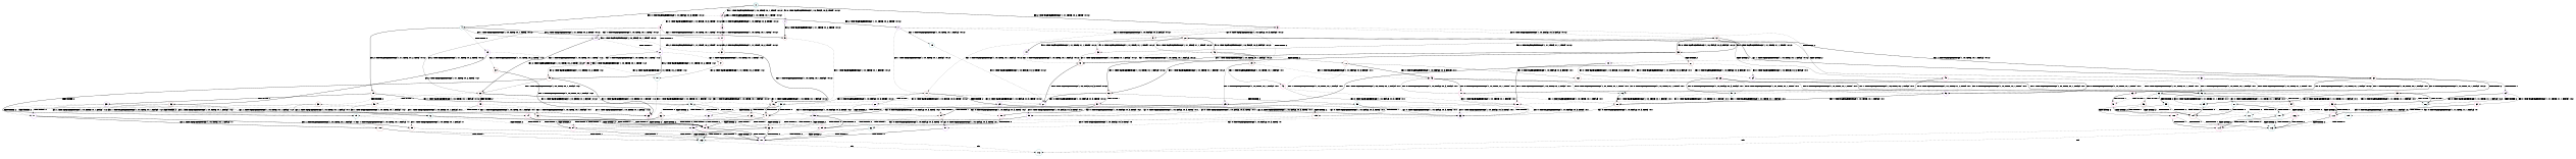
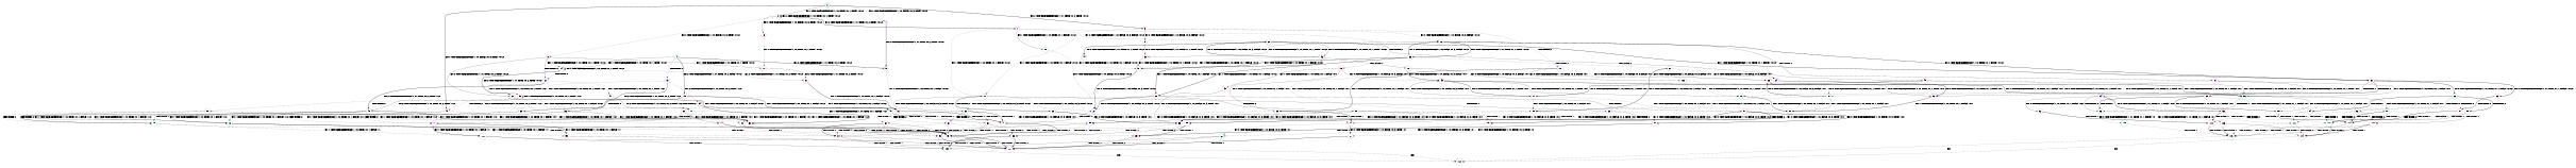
  digraph {
    fontname="DejaVu Serif"
    node [color=brown fontname="DejaVu Serif" shape=circle]
    edge [fontname="DejaVu Serif" style=dashed]
    0 [color=teal peripheries=2]
    1 [color=purple]
    2 [color=deeppink]
    3 [color=deeppink]
    4 [color=teal]
    5
    6 [color=deeppink]
    7 [color=purple]
    8 [color=deeppink]
    9
    10 [color=purple]
    11
    12
    13 [color=purple]
    14 [color=purple]
    15
    16
    17 [color=deeppink]
    18 [color=teal]
    19
    20
    21 [color=purple]
    22
    23 [color=deeppink]
    24 [color=purple]
    25 [color=purple]
    26 [color=deeppink]
    27 [color=purple]
    28 [color=purple]
    29 [color=purple]
    30 [color=teal]
    31 [color=purple]
    32
    33
    34
    35 [color=deeppink]
    36
    37
    38
    39 [color=purple]
    40 [color=teal]
    41
    42 [color=deeppink]
    43 [color=deeppink]
    44 [color=purple]
    45 [color=deeppink]
    46
    47
    48
    49 [color=deeppink]
    50
    51
    52 [color=purple]
    53 [color=purple]
    54
    55 [color=purple]
    56 [color=teal]
    57 [color=teal]
    58 [color=deeppink]
    59 [color=purple]
    60
    61 [color=purple]
    62
    63 [color=deeppink]
    64 [color=purple]
    65
    66 [color=teal]
    67
    68
    69 [color=deeppink]
    70 [color=teal]
    71 [color=purple]
    72 [color=teal]
    73
    74 [color=deeppink]
    75 [color=deeppink]
    76 [color=teal]
    77 [color=deeppink]
    78
    79 [color=teal]
    80
    81 [color=purple]
    82 [color=teal]
    83
    84 [color=deeppink]
    85 [color=teal]
    86 [color=teal]
    87 [color=teal]
    88 [color=deeppink]
    89 [color=deeppink]
    90 [color=purple]
    91 [color=deeppink]
    92 [color=deeppink]
    93 [color=deeppink]
    94
    95 [color=teal]
    96
    97 [color=deeppink]
    98 [color=teal]
    99
    100
    101 [color=purple]
    102
    103 [color=teal]
    104
    105 [color=teal]
    106 [color=deeppink]
    107 [color=teal]
    108 [color=deeppink]
    109
    110 [color=deeppink]
    111 [color=teal]
    112 [color=teal]
    113 [color=teal]
    114 [color=deeppink]
    0 -> 1 [label="EX !0 !ATOMIC_EXCH_BRANCH (1, +0, FALSE, +0, 3, TRUE) !:0:1:2:"]
    0 -> 2 [label="EX !1 !ATOMIC_EXCH_BRANCH (1, +0, TRUE, +0, 1, TRUE) !:0:1:2:" style=solid]
    0 -> 3 [label="EX !2 !ATOMIC_EXCH_BRANCH (1, +1, TRUE, +0, 2, TRUE) !:0:1:2:" style=bold]
-   0 -> 4 [label="EX !0 !ATOMIC_EXCH_BRANCH (1, +0, FALSE, +0, 3, TRUE) !:0:1:2:" style=bold]
+   0 -> 49 [label="EX !0 !ATOMIC_EXCH_BRANCH (1, +0, FALSE, +0, 3, TRUE) !:0:1:2:" style=bold]
    1 -> 5 [label="EX !2 !ATOMIC_EXCH_BRANCH (1, +1, TRUE, +0, 2, TRUE) !:0:1:2:" style=bold]
    2 -> 2 [label="EX !1 !ATOMIC_EXCH_BRANCH (1, +0, TRUE, +0, 1, TRUE) !:0:1:2:" style=bold]
    2 -> 6 [label="EX !0 !ATOMIC_EXCH_BRANCH (1, +0, FALSE, +0, 3, TRUE) !:0:1:2:" style=solid]
    2 -> 7 [label="EX !2 !ATOMIC_EXCH_BRANCH (1, +1, TRUE, +0, 2, TRUE) !:0:1:2:" style=bold]
    2 -> 8 [label="EX !0 !ATOMIC_EXCH_BRANCH (1, +0, FALSE, +0, 3, TRUE) !:0:1:2:"]
    3 -> 9 [label="EX !0 !ATOMIC_EXCH_BRANCH (1, +0, FALSE, +0, 3, FALSE) !:0:1:2:" style=solid]
    3 -> 10 [label="TERMINATE !2"]
    3 -> 11 [label="EX !1 !ATOMIC_EXCH_BRANCH (1, +0, TRUE, +0, 1, FALSE) !:0:1:2:"]
    3 -> 12 [label="EX !0 !ATOMIC_EXCH_BRANCH (1, +0, FALSE, +0, 3, FALSE) !:0:1:2:"]
    4 -> 5 [label="EX !2 !ATOMIC_EXCH_BRANCH (1, +1, TRUE, +0, 2, TRUE) !:0:1:2:" style=bold]
    4 -> 13 [label="TERMINATE !0"]
    4 -> 14 [label="EX !1 !ATOMIC_EXCH_BRANCH (1, +0, TRUE, +0, 1, TRUE) !:0:1:2:" style=solid]
    4 -> 15 [label="EX !2 !ATOMIC_EXCH_BRANCH (1, +1, TRUE, +0, 2, TRUE) !:0:1:2:" style=bold]
    5 -> 16 [label="EX !1 !ATOMIC_EXCH_BRANCH (1, +0, TRUE, +0, 1, FALSE) !:0:1:2:"]
    6 -> 17 [label="EX !1 !ATOMIC_EXCH_BRANCH (1, +0, TRUE, +0, 1, TRUE) !:0:1:2:"]
    7 -> 11 [label="EX !1 !ATOMIC_EXCH_BRANCH (1, +0, TRUE, +0, 1, FALSE) !:0:1:2:"]
    7 -> 18 [label="EX !1 !ATOMIC_EXCH_BRANCH (1, +0, TRUE, +0, 1, FALSE) !:0:1:2:" style=solid]
    7 -> 19 [label="TERMINATE !2"]
    7 -> 20 [label="EX !0 !ATOMIC_EXCH_BRANCH (1, +0, FALSE, +0, 3, FALSE) !:0:1:2:"]
    8 -> 14 [label="EX !1 !ATOMIC_EXCH_BRANCH (1, +0, TRUE, +0, 1, TRUE) !:0:1:2:"]
    8 -> 17 [label="EX !1 !ATOMIC_EXCH_BRANCH (1, +0, TRUE, +0, 1, TRUE) !:0:1:2:" style=solid]
    8 -> 21 [label="TERMINATE !0" style=solid]
    8 -> 22 [label="EX !2 !ATOMIC_EXCH_BRANCH (1, +1, TRUE, +0, 2, TRUE) !:0:1:2:" style=solid]
    9 -> 23 [label="EX !0 !ATOMIC_EXCH_BRANCH (1, +1, TRUE, +1, 1, TRUE) !:0:1:2:" style=solid]
    10 -> 24 [label="EX !0 !ATOMIC_EXCH_BRANCH (1, +0, FALSE, +0, 3, FALSE) !:0:1:"]
    10 -> 25 [label="EX !1 !ATOMIC_EXCH_BRANCH (1, +0, TRUE, +0, 1, FALSE) !:0:1:" style=bold]
    10 -> 26 [label="EX !0 !ATOMIC_EXCH_BRANCH (1, +0, FALSE, +0, 3, FALSE) !:0:1:" style=solid]
    11 -> 27 [label="EX !0 !ATOMIC_EXCH_BRANCH (1, +0, FALSE, +0, 3, TRUE) !:0:1:2:"]
    11 -> 28 [label="TERMINATE !1" style=solid]
    11 -> 29 [label="TERMINATE !2" style=bold]
    11 -> 30 [label="EX !0 !ATOMIC_EXCH_BRANCH (1, +0, FALSE, +0, 3, TRUE) !:0:1:2:" style=solid]
    12 -> 23 [label="EX !0 !ATOMIC_EXCH_BRANCH (1, +1, TRUE, +1, 1, TRUE) !:0:1:2:" style=solid]
    12 -> 31 [label="TERMINATE !2" style=solid]
    12 -> 32 [label="EX !1 !ATOMIC_EXCH_BRANCH (1, +0, TRUE, +0, 1, FALSE) !:0:1:2:" style=bold]
    12 -> 33 [label="EX !0 !ATOMIC_EXCH_BRANCH (1, +1, TRUE, +1, 1, TRUE) !:0:1:2:" style=bold]
    13 -> 34 [label="EX !2 !ATOMIC_EXCH_BRANCH (1, +1, TRUE, +0, 2, TRUE) !:1:2:"]
    13 -> 35 [label="EX !1 !ATOMIC_EXCH_BRANCH (1, +0, TRUE, +0, 1, TRUE) !:1:2:"]
    13 -> 36 [label="EX !2 !ATOMIC_EXCH_BRANCH (1, +1, TRUE, +0, 2, TRUE) !:1:2:" style=bold]
    14 -> 14 [label="EX !1 !ATOMIC_EXCH_BRANCH (1, +0, TRUE, +0, 1, TRUE) !:0:1:2:"]
    14 -> 21 [label="TERMINATE !0"]
    14 -> 22 [label="EX !2 !ATOMIC_EXCH_BRANCH (1, +1, TRUE, +0, 2, TRUE) !:0:1:2:" style=bold]
    14 -> 37 [label="EX !2 !ATOMIC_EXCH_BRANCH (1, +1, TRUE, +0, 2, TRUE) !:0:1:2:"]
    15 -> 16 [label="EX !1 !ATOMIC_EXCH_BRANCH (1, +0, TRUE, +0, 1, FALSE) !:0:1:2:"]
    15 -> 38 [label="TERMINATE !2"]
    15 -> 39 [label="TERMINATE !0" style=bold]
    15 -> 40 [label="EX !1 !ATOMIC_EXCH_BRANCH (1, +0, TRUE, +0, 1, FALSE) !:0:1:2:" style=bold]
    16 -> 41 [label="TERMINATE !0" style=bold]
    17 -> 37 [label="EX !2 !ATOMIC_EXCH_BRANCH (1, +1, TRUE, +0, 2, TRUE) !:0:1:2:" style=solid]
    18 -> 27 [label="EX !0 !ATOMIC_EXCH_BRANCH (1, +0, FALSE, +0, 3, TRUE) !:0:1:2:"]
    19 -> 25 [label="EX !1 !ATOMIC_EXCH_BRANCH (1, +0, TRUE, +0, 1, FALSE) !:0:1:" style=solid]
    19 -> 42 [label="EX !1 !ATOMIC_EXCH_BRANCH (1, +0, TRUE, +0, 1, FALSE) !:0:1:" style=solid]
    19 -> 43 [label="EX !0 !ATOMIC_EXCH_BRANCH (1, +0, FALSE, +0, 3, FALSE) !:0:1:"]
    20 -> 32 [label="EX !1 !ATOMIC_EXCH_BRANCH (1, +0, TRUE, +0, 1, FALSE) !:0:1:2:" style=bold]
    20 -> 44 [label="EX !0 !ATOMIC_EXCH_BRANCH (1, +1, TRUE, +1, 1, TRUE) !:0:1:2:" style=bold]
    20 -> 45 [label="TERMINATE !2" style=solid]
    20 -> 46 [label="EX !0 !ATOMIC_EXCH_BRANCH (1, +1, TRUE, +1, 1, TRUE) !:0:1:2:" style=solid]
    21 -> 35 [label="EX !1 !ATOMIC_EXCH_BRANCH (1, +0, TRUE, +0, 1, TRUE) !:1:2:" style=solid]
    21 -> 47 [label="EX !1 !ATOMIC_EXCH_BRANCH (1, +0, TRUE, +0, 1, TRUE) !:1:2:"]
    21 -> 48 [label="EX !2 !ATOMIC_EXCH_BRANCH (1, +1, TRUE, +0, 2, TRUE) !:1:2:" style=bold]
    22 -> 16 [label="EX !1 !ATOMIC_EXCH_BRANCH (1, +0, TRUE, +0, 1, FALSE) !:0:1:2:" style=bold]
    22 -> 40 [label="EX !1 !ATOMIC_EXCH_BRANCH (1, +0, TRUE, +0, 1, FALSE) !:0:1:2:"]
    22 -> 49 [label="TERMINATE !2"]
    22 -> 50 [label="TERMINATE !0"]
    23 -> 51 [label="EX !1 !ATOMIC_EXCH_BRANCH (1, +0, TRUE, +0, 1, FALSE) !:0:1:2:" style=solid]
    24 -> 52 [label="EX !0 !ATOMIC_EXCH_BRANCH (1, +1, TRUE, +1, 1, TRUE) !:0:1:" style=bold]
    25 -> 53 [label="EX !0 !ATOMIC_EXCH_BRANCH (1, +0, FALSE, +0, 3, TRUE) !:0:1:" style=solid]
    25 -> 54 [label="TERMINATE !1" style=bold]
    25 -> 55 [label="EX !0 !ATOMIC_EXCH_BRANCH (1, +0, FALSE, +0, 3, TRUE) !:0:1:"]
    26 -> 52 [label="EX !0 !ATOMIC_EXCH_BRANCH (1, +1, TRUE, +1, 1, TRUE) !:0:1:" style=solid]
    26 -> 56 [label="EX !1 !ATOMIC_EXCH_BRANCH (1, +0, TRUE, +0, 1, FALSE) !:0:1:" style=bold]
    26 -> 57 [label="EX !0 !ATOMIC_EXCH_BRANCH (1, +1, TRUE, +1, 1, TRUE) !:0:1:"]
    27 -> 41 [label="TERMINATE !0" style=solid]
    28 -> 54 [label="TERMINATE !2" style=solid]
    28 -> 58 [label="EX !0 !ATOMIC_EXCH_BRANCH (1, +0, FALSE, +0, 3, TRUE) !:0:2:"]
    28 -> 59 [label="EX !0 !ATOMIC_EXCH_BRANCH (1, +0, FALSE, +0, 3, TRUE) !:0:2:"]
    29 -> 53 [label="EX !0 !ATOMIC_EXCH_BRANCH (1, +0, FALSE, +0, 3, TRUE) !:0:1:" style=bold]
    29 -> 54 [label="TERMINATE !1"]
    29 -> 55 [label="EX !0 !ATOMIC_EXCH_BRANCH (1, +0, FALSE, +0, 3, TRUE) !:0:1:"]
    30 -> 41 [label="TERMINATE !0" style=bold]
    30 -> 60 [label="TERMINATE !1" style=solid]
    30 -> 61 [label="TERMINATE !2" style=solid]
    30 -> 62 [label="TERMINATE !0"]
    31 -> 52 [label="EX !0 !ATOMIC_EXCH_BRANCH (1, +1, TRUE, +1, 1, TRUE) !:0:1:" style=solid]
    31 -> 56 [label="EX !1 !ATOMIC_EXCH_BRANCH (1, +0, TRUE, +0, 1, FALSE) !:0:1:" style=solid]
    31 -> 57 [label="EX !0 !ATOMIC_EXCH_BRANCH (1, +1, TRUE, +1, 1, TRUE) !:0:1:"]
    32 -> 63 [label="EX !0 !ATOMIC_EXCH_BRANCH (1, +1, TRUE, +1, 1, FALSE) !:0:1:2:" style=bold]
    32 -> 64 [label="TERMINATE !1" style=solid]
    32 -> 65 [label="TERMINATE !2" style=bold]
    32 -> 66 [label="EX !0 !ATOMIC_EXCH_BRANCH (1, +1, TRUE, +1, 1, FALSE) !:0:1:2:" style=bold]
    33 -> 12 [label="EX !0 !ATOMIC_EXCH_BRANCH (1, +0, FALSE, +0, 3, FALSE) !:0:1:2:" style=bold]
    33 -> 51 [label="EX !1 !ATOMIC_EXCH_BRANCH (1, +0, TRUE, +0, 1, FALSE) !:0:1:2:" style=bold]
    33 -> 67 [label="TERMINATE !2"]
    33 -> 68 [label="EX !1 !ATOMIC_EXCH_BRANCH (1, +0, TRUE, +0, 1, FALSE) !:0:1:2:" style=bold]
    34 -> 69 [label="EX !1 !ATOMIC_EXCH_BRANCH (1, +0, TRUE, +0, 1, FALSE) !:1:2:" style=bold]
    35 -> 35 [label="EX !1 !ATOMIC_EXCH_BRANCH (1, +0, TRUE, +0, 1, TRUE) !:1:2:"]
    35 -> 48 [label="EX !2 !ATOMIC_EXCH_BRANCH (1, +1, TRUE, +0, 2, TRUE) !:1:2:" style=solid]
    35 -> 70 [label="EX !2 !ATOMIC_EXCH_BRANCH (1, +1, TRUE, +0, 2, TRUE) !:1:2:"]
    36 -> 69 [label="EX !1 !ATOMIC_EXCH_BRANCH (1, +0, TRUE, +0, 1, FALSE) !:1:2:" style=solid]
    36 -> 71 [label="TERMINATE !2"]
    36 -> 72 [label="EX !1 !ATOMIC_EXCH_BRANCH (1, +0, TRUE, +0, 1, FALSE) !:1:2:" style=solid]
    37 -> 16 [label="EX !1 !ATOMIC_EXCH_BRANCH (1, +0, TRUE, +0, 1, FALSE) !:0:1:2:" style=bold]
    38 -> 71 [label="TERMINATE !0" style=solid]
    38 -> 73 [label="EX !1 !ATOMIC_EXCH_BRANCH (1, +0, TRUE, +0, 1, FALSE) !:0:1:"]
    38 -> 74 [label="EX !1 !ATOMIC_EXCH_BRANCH (1, +0, TRUE, +0, 1, FALSE) !:0:1:" style=solid]
    39 -> 69 [label="EX !1 !ATOMIC_EXCH_BRANCH (1, +0, TRUE, +0, 1, FALSE) !:1:2:" style=solid]
    39 -> 71 [label="TERMINATE !2"]
    39 -> 72 [label="EX !1 !ATOMIC_EXCH_BRANCH (1, +0, TRUE, +0, 1, FALSE) !:1:2:" style=solid]
    40 -> 41 [label="TERMINATE !0" style=solid]
    40 -> 60 [label="TERMINATE !1" style=solid]
    40 -> 61 [label="TERMINATE !2"]
    40 -> 62 [label="TERMINATE !0"]
    41 -> 75 [label="TERMINATE !2" style=bold]
    42 -> 53 [label="EX !0 !ATOMIC_EXCH_BRANCH (1, +0, FALSE, +0, 3, TRUE) !:0:1:" style=solid]
    43 -> 56 [label="EX !1 !ATOMIC_EXCH_BRANCH (1, +0, TRUE, +0, 1, FALSE) !:0:1:" style=bold]
    43 -> 76 [label="EX !0 !ATOMIC_EXCH_BRANCH (1, +1, TRUE, +1, 1, TRUE) !:0:1:" style=solid]
    43 -> 77 [label="EX !0 !ATOMIC_EXCH_BRANCH (1, +1, TRUE, +1, 1, TRUE) !:0:1:" style=bold]
    44 -> 51 [label="EX !1 !ATOMIC_EXCH_BRANCH (1, +0, TRUE, +0, 1, FALSE) !:0:1:2:"]
    45 -> 56 [label="EX !1 !ATOMIC_EXCH_BRANCH (1, +0, TRUE, +0, 1, FALSE) !:0:1:" style=solid]
    45 -> 76 [label="EX !0 !ATOMIC_EXCH_BRANCH (1, +1, TRUE, +1, 1, TRUE) !:0:1:"]
    45 -> 77 [label="EX !0 !ATOMIC_EXCH_BRANCH (1, +1, TRUE, +1, 1, TRUE) !:0:1:" style=bold]
    46 -> 20 [label="EX !0 !ATOMIC_EXCH_BRANCH (1, +0, FALSE, +0, 3, FALSE) !:0:1:2:" style=bold]
    46 -> 51 [label="EX !1 !ATOMIC_EXCH_BRANCH (1, +0, TRUE, +0, 1, FALSE) !:0:1:2:"]
    46 -> 68 [label="EX !1 !ATOMIC_EXCH_BRANCH (1, +0, TRUE, +0, 1, FALSE) !:0:1:2:" style=bold]
    46 -> 78 [label="TERMINATE !2" style=solid]
    47 -> 70 [label="EX !2 !ATOMIC_EXCH_BRANCH (1, +1, TRUE, +0, 2, TRUE) !:1:2:" style=solid]
    48 -> 69 [label="EX !1 !ATOMIC_EXCH_BRANCH (1, +0, TRUE, +0, 1, FALSE) !:1:2:" style=bold]
-   48 -> 22 [label="EX !1 !ATOMIC_EXCH_BRANCH (1, +0, TRUE, +0, 1, FALSE) !:1:2:" style=solid]
+   48 -> 72 [label="EX !1 !ATOMIC_EXCH_BRANCH (1, +0, TRUE, +0, 1, FALSE) !:1:2:" style=solid]
    48 -> 79 [label="TERMINATE !2" style=bold]
    49 -> 73 [label="EX !1 !ATOMIC_EXCH_BRANCH (1, +0, TRUE, +0, 1, FALSE) !:0:1:"]
    49 -> 74 [label="EX !1 !ATOMIC_EXCH_BRANCH (1, +0, TRUE, +0, 1, FALSE) !:0:1:"]
    49 -> 79 [label="TERMINATE !0" style=solid]
    50 -> 69 [label="EX !1 !ATOMIC_EXCH_BRANCH (1, +0, TRUE, +0, 1, FALSE) !:1:2:"]
    50 -> 72 [label="EX !1 !ATOMIC_EXCH_BRANCH (1, +0, TRUE, +0, 1, FALSE) !:1:2:" style=solid]
    50 -> 79 [label="TERMINATE !2"]
    51 -> 27 [label="EX !0 !ATOMIC_EXCH_BRANCH (1, +0, FALSE, +0, 3, TRUE) !:0:1:2:" style=bold]
    52 -> 80 [label="EX !1 !ATOMIC_EXCH_BRANCH (1, +0, TRUE, +0, 1, FALSE) !:0:1:" style=bold]
    53 -> 75 [label="TERMINATE !0"]
    54 -> 81 [label="EX !0 !ATOMIC_EXCH_BRANCH (1, +0, FALSE, +0, 3, TRUE) !:0:" style=bold]
    54 -> 82 [label="EX !0 !ATOMIC_EXCH_BRANCH (1, +0, FALSE, +0, 3, TRUE) !:0:"]
    55 -> 75 [label="TERMINATE !0"]
    55 -> 83 [label="TERMINATE !1"]
    55 -> 84 [label="TERMINATE !0" style=solid]
    56 -> 85 [label="EX !0 !ATOMIC_EXCH_BRANCH (1, +1, TRUE, +1, 1, FALSE) !:0:1:" style=solid]
    56 -> 86 [label="TERMINATE !1" style=solid]
    56 -> 87 [label="EX !0 !ATOMIC_EXCH_BRANCH (1, +1, TRUE, +1, 1, FALSE) !:0:1:" style=solid]
    57 -> 26 [label="EX !0 !ATOMIC_EXCH_BRANCH (1, +0, FALSE, +0, 3, FALSE) !:0:1:" style=bold]
    57 -> 80 [label="EX !1 !ATOMIC_EXCH_BRANCH (1, +0, TRUE, +0, 1, FALSE) !:0:1:" style=solid]
    57 -> 88 [label="EX !1 !ATOMIC_EXCH_BRANCH (1, +0, TRUE, +0, 1, FALSE) !:0:1:"]
    58 -> 89 [label="TERMINATE !0" style=bold]
    59 -> 83 [label="TERMINATE !2" style=solid]
    59 -> 89 [label="TERMINATE !0" style=bold]
    59 -> 90 [label="TERMINATE !0"]
    60 -> 83 [label="TERMINATE !2"]
    60 -> 89 [label="TERMINATE !0"]
    60 -> 90 [label="TERMINATE !0" style=solid]
    61 -> 75 [label="TERMINATE !0"]
    61 -> 83 [label="TERMINATE !1"]
    61 -> 84 [label="TERMINATE !0"]
    62 -> 75 [label="TERMINATE !2" style=solid]
    62 -> 84 [label="TERMINATE !2" style=bold]
    62 -> 90 [label="TERMINATE !1"]
    63 -> 91 [label="TERMINATE !0" style=bold]
    64 -> 86 [label="TERMINATE !2" style=solid]
    64 -> 92 [label="EX !0 !ATOMIC_EXCH_BRANCH (1, +1, TRUE, +1, 1, FALSE) !:0:2:" style=solid]
    64 -> 93 [label="EX !0 !ATOMIC_EXCH_BRANCH (1, +1, TRUE, +1, 1, FALSE) !:0:2:" style=bold]
    65 -> 85 [label="EX !0 !ATOMIC_EXCH_BRANCH (1, +1, TRUE, +1, 1, FALSE) !:0:1:" style=bold]
    65 -> 86 [label="TERMINATE !1" style=bold]
    65 -> 87 [label="EX !0 !ATOMIC_EXCH_BRANCH (1, +1, TRUE, +1, 1, FALSE) !:0:1:"]
    66 -> 91 [label="TERMINATE !0"]
    66 -> 94 [label="TERMINATE !1" style=bold]
    66 -> 95 [label="TERMINATE !2" style=bold]
    66 -> 96 [label="TERMINATE !0" style=solid]
    67 -> 24 [label="EX !0 !ATOMIC_EXCH_BRANCH (1, +0, FALSE, +0, 3, FALSE) !:0:1:"]
    67 -> 26 [label="EX !0 !ATOMIC_EXCH_BRANCH (1, +0, FALSE, +0, 3, FALSE) !:0:1:"]
    67 -> 88 [label="EX !1 !ATOMIC_EXCH_BRANCH (1, +0, TRUE, +0, 1, FALSE) !:0:1:" style=bold]
    68 -> 27 [label="EX !0 !ATOMIC_EXCH_BRANCH (1, +0, FALSE, +0, 3, TRUE) !:0:1:2:" style=bold]
    68 -> 30 [label="EX !0 !ATOMIC_EXCH_BRANCH (1, +0, FALSE, +0, 3, TRUE) !:0:1:2:"]
    68 -> 97 [label="TERMINATE !1" style=solid]
    68 -> 98 [label="TERMINATE !2" style=solid]
    69 -> 75 [label="TERMINATE !2" style=solid]
    70 -> 69 [label="EX !1 !ATOMIC_EXCH_BRANCH (1, +0, TRUE, +0, 1, FALSE) !:1:2:"]
    71 -> 99 [label="EX !1 !ATOMIC_EXCH_BRANCH (1, +0, TRUE, +0, 1, FALSE) !:1:" style=bold]
    71 -> 100 [label="EX !1 !ATOMIC_EXCH_BRANCH (1, +0, TRUE, +0, 1, FALSE) !:1:" style=bold]
    72 -> 75 [label="TERMINATE !2" style=bold]
    72 -> 84 [label="TERMINATE !2"]
    72 -> 90 [label="TERMINATE !1"]
    73 -> 75 [label="TERMINATE !0" style=bold]
    74 -> 75 [label="TERMINATE !0" style=bold]
-   74 -> 83 [label="TERMINATE !1" style=solid]
    74 -> 84 [label="TERMINATE !0"]
    75 -> 101 [label="TERMINATE !1" style=bold]
    76 -> 80 [label="EX !1 !ATOMIC_EXCH_BRANCH (1, +0, TRUE, +0, 1, FALSE) !:0:1:" style=bold]
    77 -> 43 [label="EX !0 !ATOMIC_EXCH_BRANCH (1, +0, FALSE, +0, 3, FALSE) !:0:1:" style=solid]
    77 -> 80 [label="EX !1 !ATOMIC_EXCH_BRANCH (1, +0, TRUE, +0, 1, FALSE) !:0:1:"]
    77 -> 88 [label="EX !1 !ATOMIC_EXCH_BRANCH (1, +0, TRUE, +0, 1, FALSE) !:0:1:" style=solid]
    78 -> 43 [label="EX !0 !ATOMIC_EXCH_BRANCH (1, +0, FALSE, +0, 3, FALSE) !:0:1:" style=bold]
    78 -> 88 [label="EX !1 !ATOMIC_EXCH_BRANCH (1, +0, TRUE, +0, 1, FALSE) !:0:1:"]
    78 -> 102 [label="EX !0 !ATOMIC_EXCH_BRANCH (1, +0, FALSE, +0, 3, FALSE) !:0:1:" style=solid]
    79 -> 99 [label="EX !1 !ATOMIC_EXCH_BRANCH (1, +0, TRUE, +0, 1, FALSE) !:1:"]
    79 -> 100 [label="EX !1 !ATOMIC_EXCH_BRANCH (1, +0, TRUE, +0, 1, FALSE) !:1:"]
    80 -> 53 [label="EX !0 !ATOMIC_EXCH_BRANCH (1, +0, FALSE, +0, 3, TRUE) !:0:1:" style=solid]
    81 -> 101 [label="TERMINATE !0" style=bold]
    82 -> 101 [label="TERMINATE !0" style=solid]
    82 -> 103 [label="TERMINATE !0" style=solid]
    83 -> 101 [label="TERMINATE !0" style=bold]
    83 -> 103 [label="TERMINATE !0" style=bold]
    84 -> 101 [label="TERMINATE !1" style=solid]
    84 -> 103 [label="TERMINATE !1" style=solid]
    85 -> 104 [label="TERMINATE !0" style=bold]
    86 -> 105 [label="EX !0 !ATOMIC_EXCH_BRANCH (1, +1, TRUE, +1, 1, FALSE) !:0:"]
    86 -> 106 [label="EX !0 !ATOMIC_EXCH_BRANCH (1, +1, TRUE, +1, 1, FALSE) !:0:"]
    87 -> 104 [label="TERMINATE !0" style=bold]
    87 -> 107 [label="TERMINATE !1" style=bold]
    87 -> 108 [label="TERMINATE !0"]
    88 -> 53 [label="EX !0 !ATOMIC_EXCH_BRANCH (1, +0, FALSE, +0, 3, TRUE) !:0:1:"]
    88 -> 55 [label="EX !0 !ATOMIC_EXCH_BRANCH (1, +0, FALSE, +0, 3, TRUE) !:0:1:"]
    88 -> 109 [label="TERMINATE !1"]
    89 -> 101 [label="TERMINATE !2" style=solid]
    90 -> 101 [label="TERMINATE !2" style=bold]
    90 -> 103 [label="TERMINATE !2" style=solid]
    91 -> 104 [label="TERMINATE !2" style=bold]
    92 -> 110 [label="TERMINATE !0" style=bold]
    93 -> 107 [label="TERMINATE !2"]
    93 -> 110 [label="TERMINATE !0" style=bold]
    93 -> 111 [label="TERMINATE !0"]
    94 -> 107 [label="TERMINATE !2"]
    94 -> 110 [label="TERMINATE !0"]
    94 -> 111 [label="TERMINATE !0"]
    95 -> 104 [label="TERMINATE !0" style=solid]
    95 -> 107 [label="TERMINATE !1"]
    95 -> 108 [label="TERMINATE !0" style=solid]
    96 -> 104 [label="TERMINATE !2"]
    96 -> 108 [label="TERMINATE !2" style=solid]
    96 -> 111 [label="TERMINATE !1"]
    97 -> 58 [label="EX !0 !ATOMIC_EXCH_BRANCH (1, +0, FALSE, +0, 3, TRUE) !:0:2:" style=bold]
    97 -> 59 [label="EX !0 !ATOMIC_EXCH_BRANCH (1, +0, FALSE, +0, 3, TRUE) !:0:2:" style=bold]
    97 -> 109 [label="TERMINATE !2" style=bold]
    98 -> 53 [label="EX !0 !ATOMIC_EXCH_BRANCH (1, +0, FALSE, +0, 3, TRUE) !:0:1:" style=solid]
    98 -> 55 [label="EX !0 !ATOMIC_EXCH_BRANCH (1, +0, FALSE, +0, 3, TRUE) !:0:1:" style=solid]
    98 -> 109 [label="TERMINATE !1" style=solid]
    99 -> 101 [label="TERMINATE !1" style=solid]
    100 -> 101 [label="TERMINATE !1" style=solid]
    100 -> 103 [label="TERMINATE !1" style=solid]
    101 -> 112 [label=exit]
    102 -> 76 [label="EX !0 !ATOMIC_EXCH_BRANCH (1, +1, TRUE, +1, 1, TRUE) !:0:1:"]
    103 -> 112 [label=exit]
    104 -> 113 [label="TERMINATE !1" style=solid]
    105 -> 113 [label="TERMINATE !0"]
    106 -> 113 [label="TERMINATE !0" style=bold]
    106 -> 114 [label="TERMINATE !0" style=solid]
    107 -> 113 [label="TERMINATE !0"]
    107 -> 114 [label="TERMINATE !0" style=bold]
    108 -> 113 [label="TERMINATE !1" style=solid]
    108 -> 114 [label="TERMINATE !1" style=bold]
    109 -> 81 [label="EX !0 !ATOMIC_EXCH_BRANCH (1, +0, FALSE, +0, 3, TRUE) !:0:"]
    109 -> 82 [label="EX !0 !ATOMIC_EXCH_BRANCH (1, +0, FALSE, +0, 3, TRUE) !:0:"]
    110 -> 113 [label="TERMINATE !2" style=bold]
    111 -> 113 [label="TERMINATE !2"]
    111 -> 114 [label="TERMINATE !2"]
    113 -> 112 [label=exit]
    114 -> 112 [label=exit]
  }
